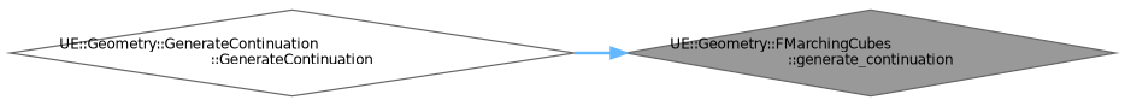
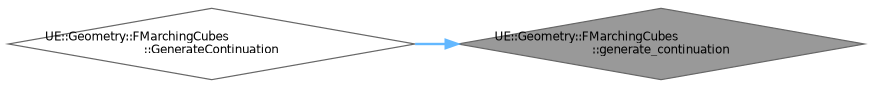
  digraph {
    rankdir=RL
    node [fontname=Helvetica fontsize=10 shape=diamond style=filled]
    n1 [color=gray40 fillcolor=grey60 fontcolor=black height=0.2 label="UE::Geometry::FMarchingCubes\l::generate_continuation" width=0.4]
-   n2 [color=grey40 fillcolor=white height=0.2 label="UE::Geometry::GenerateContinuation\l::GenerateContinuation" width=0.4]
+   n2 [color=grey40 fillcolor=white height=0.2 label="UE::Geometry::FMarchingCubes\l::GenerateContinuation" width=0.4]
    n1 -> n2 [color=steelblue1 dir=back fontname=Helvetica fontsize=10 labelfontname=Helvetica labelfontsize=10 style=bold]
  }
